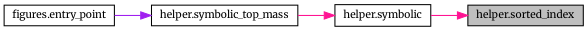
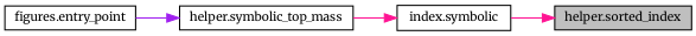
  digraph {
    fontname=Merriweather
    rankdir=RL
    node [color=black fillcolor=white fontname=Merriweather fontsize=10 shape=record style=filled]
    edge [color=deeppink dir=back fontname=Merriweather fontsize=10 labelfontname=Helvetica labelfontsize=10 style=solid]
    n1 [fillcolor=grey75 fontcolor=black height=0.2 label="helper.sorted_index" width=0.4]
-   n2 [height=0.2 label="helper.symbolic" width=0.4]
+   n2 [height=0.2 label="index.symbolic" width=0.4]
    n3 [height=0.2 label="helper.symbolic_top_mass" width=0.4]
    n4 [height=0.2 label="figures.entry_point" width=0.4]
    n1 -> n2
    n2 -> n3
    n3 -> n4 [color=purple]
  }
